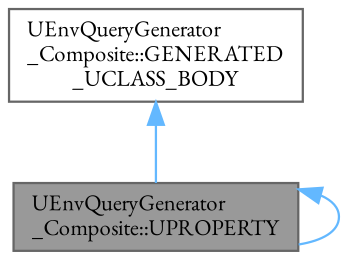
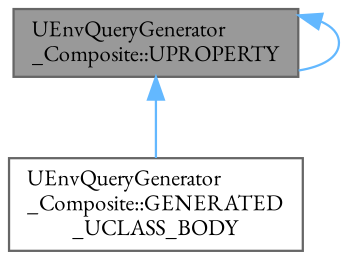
  digraph {
    rankdir=TB
    fontname="EB Garamond"
    node [fontname="EB Garamond" fontsize=10 shape=box style=filled]
    edge [color=steelblue1 dir=back fontname="EB Garamond" fontsize=10 labelfontname=Helvetica labelfontsize=10 style=solid]
    n1 [color=gray40 fillcolor=grey60 fontcolor=black height=0.2 label="UEnvQueryGenerator\l_Composite::UPROPERTY" width=0.4]
    n2 [color=grey40 fillcolor=white height=0.2 label="UEnvQueryGenerator\l_Composite::GENERATED\l_UCLASS_BODY" width=0.4]
    n1 -> n1
-   n2 -> n1
+   n1 -> n2
  }
